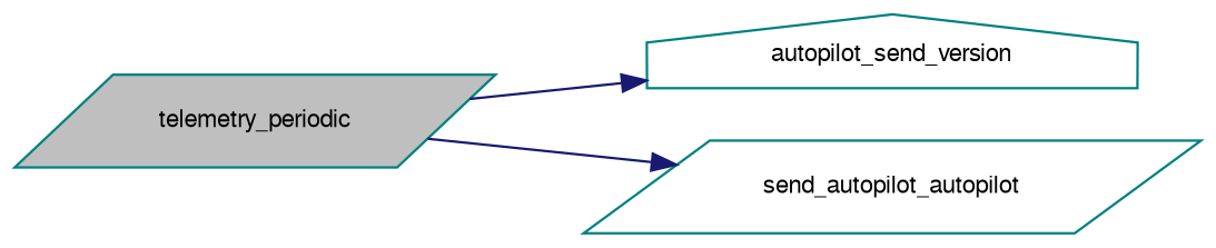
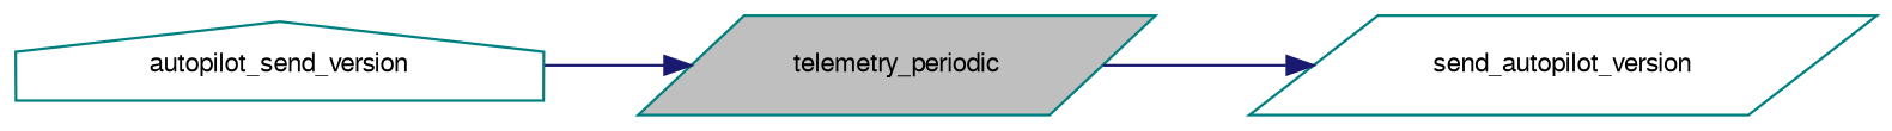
  digraph {
    rankdir=LR
    node [color=teal fillcolor=white fontname=FreeSans fontsize=10 shape=parallelogram style=filled]
    edge [color=midnightblue fontname=FreeSans fontsize=10 labelfontname=FreeSans labelfontsize=10 style=solid]
    n1 [fillcolor=grey75 fontcolor=black height=0.2 label=telemetry_periodic width=0.4]
    n2 [height=0.2 label=autopilot_send_version shape=house width=0.4]
-   n3 [height=0.2 label=send_autopilot_autopilot width=0.4]
-   n1 -> n2
+   n3 [height=0.2 label=send_autopilot_version width=0.4]
+   n2 -> n1
    n1 -> n3
  }
